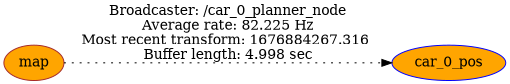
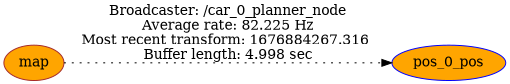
  digraph {
    rankdir=LR
    node [style=filled fillcolor=orange]
    map [color=brown]
-   car_0_pos [color=blue]
+   car_0_pos [color=blue label=pos_0_pos]
    map -> car_0_pos [label="Broadcaster: /car_0_planner_node\nAverage rate: 82.225 Hz\nMost recent transform: 1676884267.316 \nBuffer length: 4.998 sec\n" style=dotted arrowhead=normal]
  }
